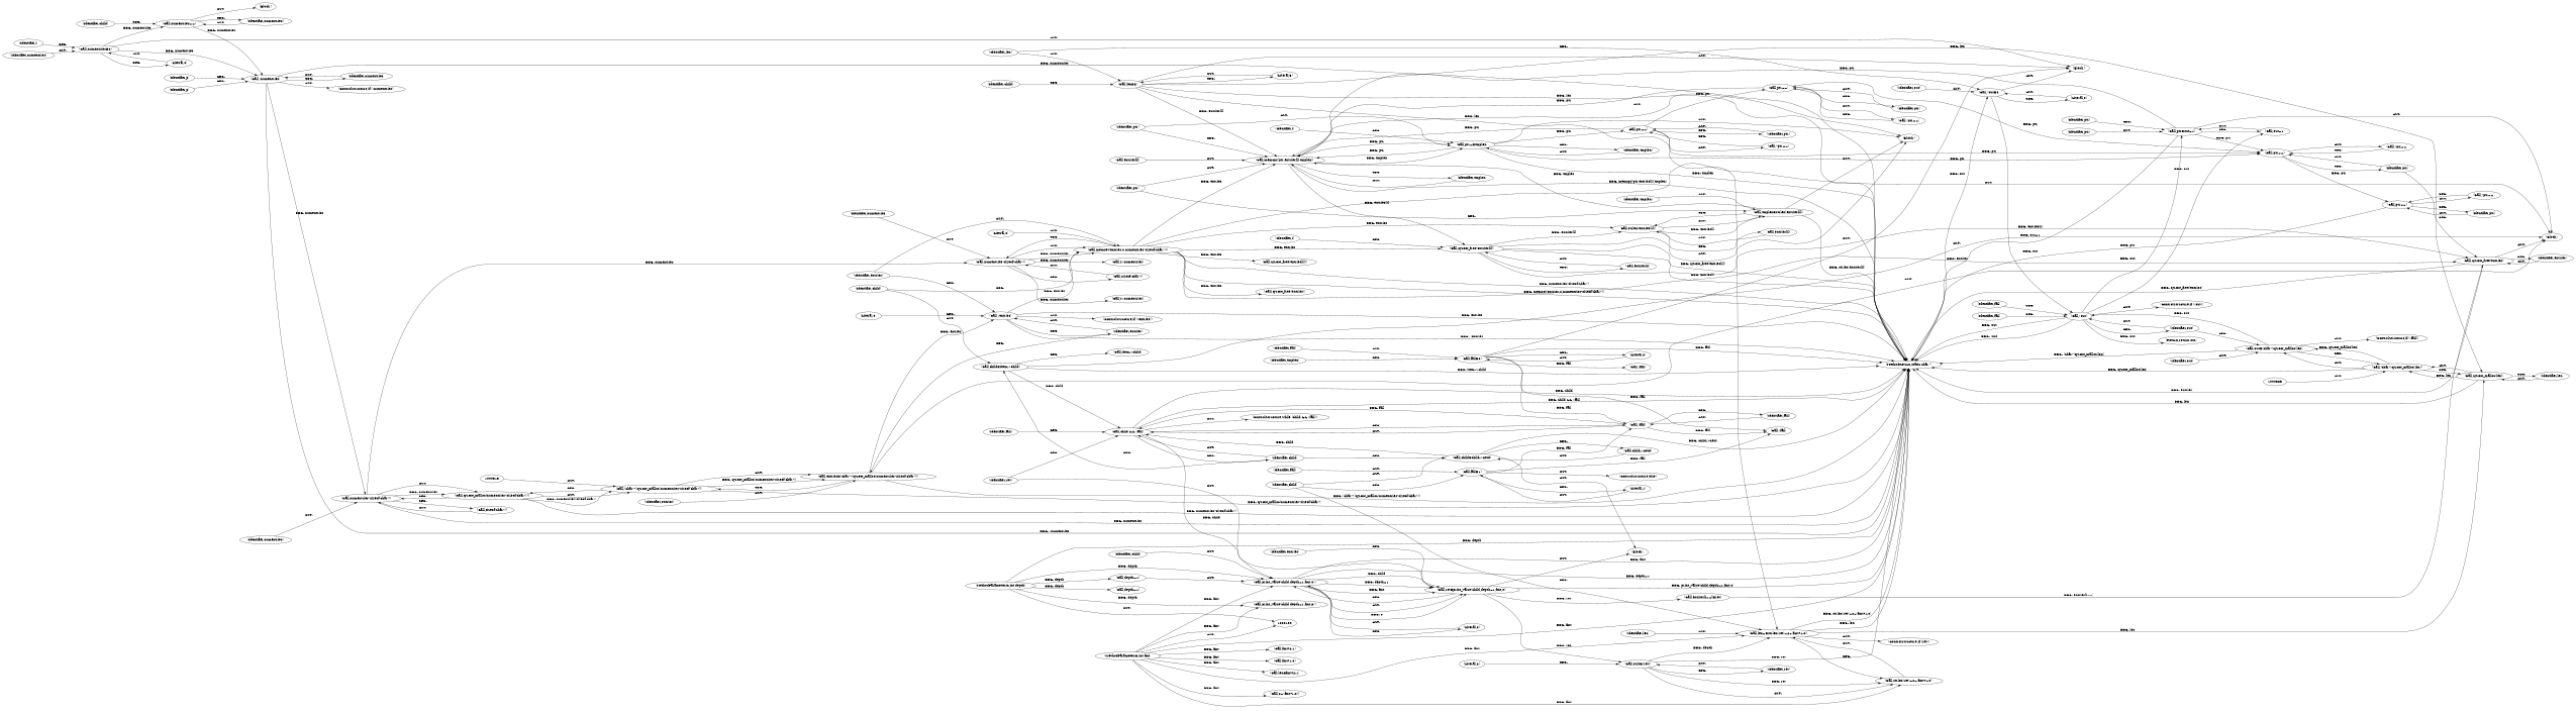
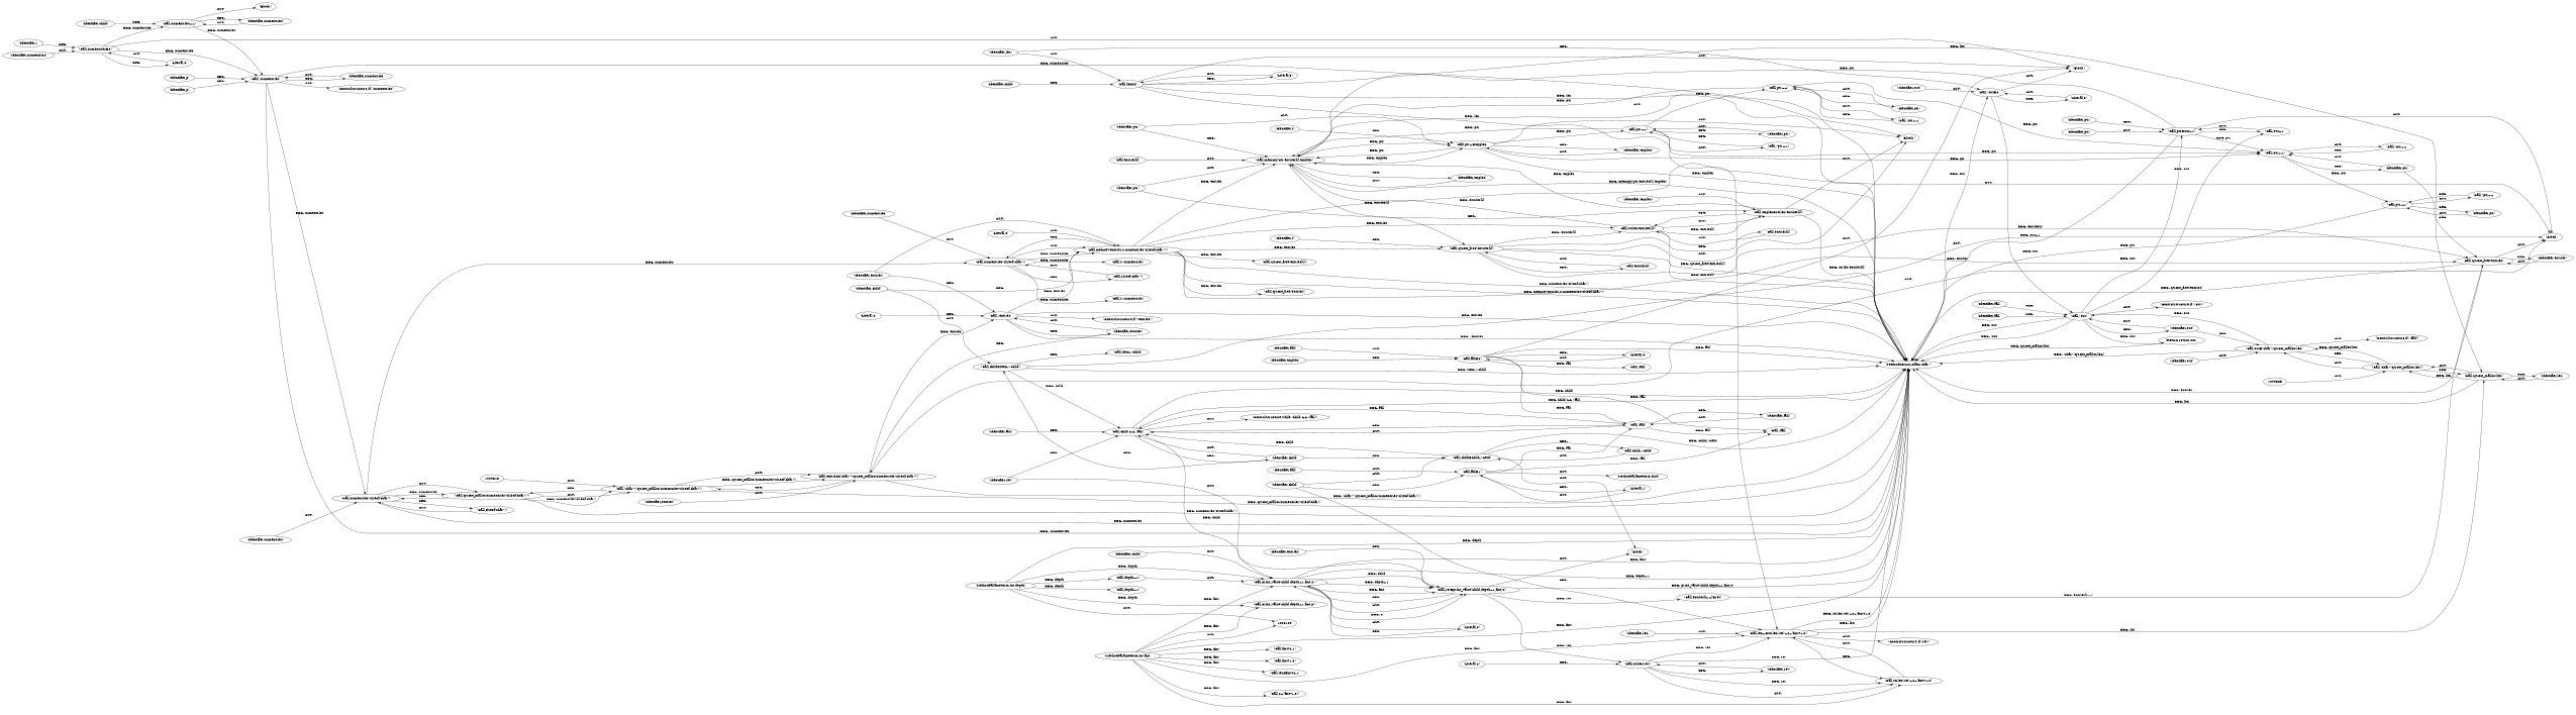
  digraph {
    rankdir=LR
    n1 [label="(Call,memcpy(ptr,entries[i],tmplen))"]
    n2 [label="(Call,ptr+=tmplen)"]
    n3 [label="(Call,cJSON_free(entries[i]))"]
    n4 [label="(Block,)"]
    n5 [label="(MethodReturn,static char *)"]
    n6 [label="(Identifier,tmplen)"]
    n7 [label="(Call,ptr++)"]
    n8 [label="(Call,ptr++)"]
    n9 [label="(Identifier,tmplen)"]
    n10 [label="(Call,strlen(entries[i]))"]
    n11 [label="(Call,cJSON_free(entries))"]
    n12 [label="(Call,entries[i])"]
    n13 [label="(Call,*out=0)"]
    n14 [label="(Call,ptr=out+1)"]
    n15 [label="(Call,out+1)"]
    n16 [label="(Block,)"]
    n17 [label="(Call,ptr++)"]
    n18 [label="(Identifier,ptr)"]
    n19 [label="(Call,*ptr++)"]
    n20 [label="(Call,!out)"]
    n21 [label="(Identifier,out)"]
    n22 [label="(Return,return out;)"]
    n23 [label="(ControlStructure,if (!out))"]
    n24 [label="(Call,out=(char*)cJSON_malloc(len))"]
    n25 [label="(Call,(char*)cJSON_malloc(len))"]
    n26 [label="(ControlStructure,if (!fail))"]
    n27 [label="(Call,cJSON_malloc(len))"]
    n28 [label="(Identifier,len)"]
    n29 [label="(Call,len+=strlen(ret)+2+(fmt?1:0))"]
    n30 [label="(ControlStructure,if (ret))"]
    n31 [label="(Call,strlen(ret)+2+(fmt?1:0))"]
    n32 [label="(Call,strlen(ret))"]
    n33 [label="(Identifier,ret)"]
    n34 [label="(Call,ret=print_value(child,depth+1,fmt,0))"]
    n35 [label="(Call,print_value(child,depth+1,fmt,0))"]
    n36 [label="(Call,entries[i++]=ret)"]
    n37 [label="(Block,)"]
    n38 [label="(Literal,0)"]
    n39 [label="(Call,child && !fail)"]
    n40 [label="(Call,!fail)"]
    n41 [label="(ControlStructure,while (child && !fail))"]
    n42 [label="(Identifier,child)"]
    n43 [label="(Identifier,fail)"]
    n44 [label="(Call,!fail)"]
    n45 [label="(Call,child=child->next)"]
    n46 [label="(Call,child=item->child)"]
    n47 [label="(Call,child->next)"]
    n48 [label="(Call,item->child)"]
    n49 [label="(Call,fail=0)"]
    n50 [label="(Call,!fail)"]
    n51 [label="(Block,)"]
    n52 [label="(Literal,0)"]
    n53 [label="(Call,fail=1)"]
    n54 [label="(Literal,1)"]
-   n55 [label="(ControlStructure,else)"]
+   n55 [label="(MethodParameterIn,else)"]
    n56 [label="(MethodParameterIn,int depth)"]
    n57 [label="(Call,depth+1)"]
    n58 [label="(Call,depth+1)"]
    n59 [label="(Call,print_value(child,depth+1,fmt,p))"]
    1000109
    n61 [label="(MethodParameterIn,int fmt)"]
    n62 [label="(Call,fmt?2:1)"]
    n63 [label="(Call,fmt?1:0)"]
    n64 [label="(Call,len=fmt?2:1)"]
    n65 [label="(Call,2+(fmt?1:0))"]
    n66 [label="(Call,len=5)"]
    n67 [label="(Literal,5)"]
    n68 [label="(Literal,0)"]
    n69 [label="(Call,ptr++)"]
    n70 [label="(Call,*ptr++)"]
    n71 [label="(Identifier,ptr)"]
    n72 [label="(Call,*ptr++)"]
    n73 [label="(Identifier,ptr)"]
    n74 [label="(Call,memset(entries,0,numentries*sizeof(char*)))"]
    n75 [label="(Call,numentries*sizeof(char*))"]
    n76 [label="(Call,cJSON_free(entries[i]))"]
    n77 [label="(Call,cJSON_free(entries))"]
    n78 [label="(Call,sizeof(char*))"]
    n79 [label="(Call,i<numentries)"]
    n80 [label="(Call,i<numentries)"]
    n81 [label="(Call,tmplen=strlen(entries[i]))"]
    n82 [label="(Call,entries[i])"]
    n83 [label="(Identifier,entries)"]
    n84 [label="(Call,!entries)"]
    n85 [label="(Identifier,entries)"]
    n86 [label="(ControlStructure,if (!entries))"]
    n87 [label="(Call,entries=(char**)cJSON_malloc(numentries*sizeof(char*)))"]
    n88 [label="(Call,(char**)cJSON_malloc(numentries*sizeof(char*)))"]
    n89 [label="(Call,cJSON_malloc(numentries*sizeof(char*)))"]
    n90 [label="(Call,numentries*sizeof(char*))"]
    n91 [label="(Call,sizeof(char*))"]
    n92 [label="(Call,!numentries)"]
    n93 [label="(Identifier,numentries)"]
    n94 [label="(ControlStructure,if (!numentries))"]
    n95 [label="(Call,numentries++)"]
    n96 [label="(Identifier,numentries)"]
    n97 [label="(Block,)"]
    n98 [label="(Call,numentries=0)"]
    n99 [label="(Literal,0)"]
    n100 [label="(Call,*ptr++)"]
    n101 [label="(Identifier,ptr)"]
    n102 [label="(Identifier,fail)"]
    n103 [label="(Identifier,numentries)"]
    n104 [label="(Identifier,ptr)"]
    n105 [label="(Identifier,child)"]
    n106 [label="(Identifier,numentries)"]
    n107 [label="(Identifier,fail)"]
    n108 [label="(Identifier,fail)"]
    n109 [label="(Identifier,child)"]
    n110 [label="(Identifier,len)"]
    n111 [label="(Identifier,ptr)"]
    n112 [label="(Identifier,child)"]
    n113 [label="(Identifier,i)"]
    n114 [label="(Literal,0)"]
    n115 [label="(Identifier,entries)"]
    n116 [label="(Identifier,out)"]
    n117 [label="(Literal,0)"]
    n118 [label="(Identifier,tmplen)"]
    n119 [label="(Identifier,child)"]
    n120 [label="(Identifier,fail)"]
    n121 [label="(Identifier,entries)"]
    n122 [label="(Identifier,ptr)"]
    n123 [label="(Call,entries[i])"]
    n124 [label="(Identifier,i)"]
    n125 [label="(Identifier,fail)"]
    n126 [label="(Identifier,out)"]
    n127 [label="(Identifier,ret)"]
    n128 [label="(Identifier,ptr)"]
    n129 [label="(Identifier,i)"]
    n130 [label="(Identifier,p)"]
    n131 [label="(Literal,2)"]
    n132 [label="(Identifier,len)"]
    n133 [label="(Identifier,entries)"]
    n134 [label="(Identifier,tmplen)"]
    n135 [label="(Identifier,child)"]
    n136 [label="(Identifier,p)"]
    n137 [label="(Identifier,numentries)"]
    1000385
    1000313
    n1 -> n2 [label="DDG: tmplen"]
    n1 -> n2 [label="DDG: ptr"]
    n1 -> n3 [label="DDG: entries[i]"]
    n1 -> n4 [label="AST: "]
    n1 -> n5 [label="DDG: memcpy(ptr,entries[i],tmplen)"]
    n1 -> n6 [label="CFG: "]
    n2 -> n1 [label="DDG: ptr"]
    n2 -> n4 [label="AST: "]
    n2 -> n5 [label="DDG: tmplen"]
    n2 -> n7 [label="DDG: ptr"]
    n2 -> n8 [label="DDG: ptr"]
    n2 -> n9 [label="CFG: "]
    n3 -> n4 [label="AST: "]
    n3 -> n5 [label="DDG: cJSON_free(entries[i])"]
    n3 -> n5 [label="DDG: entries[i]"]
    n3 -> n10 [label="DDG: entries[i]"]
    n3 -> n11 [label="DDG: entries[i]"]
    n3 -> n12 [label="CFG: "]
    n5 -> n13 [label="DDG: out"]
    n6 -> n1 [label="AST: "]
    n7 -> n17 [label="DDG: ptr"]
    n7 -> n18 [label="CFG: "]
    n7 -> n19 [label="AST: "]
    n8 -> n1 [label="DDG: ptr"]
    n8 -> n7 [label="DDG: ptr"]
    n8 -> n69 [label="DDG: ptr"]
    n8 -> n72 [label="AST: "]
    n8 -> n73 [label="CFG: "]
    n9 -> n2 [label="AST: "]
-   n66 -> n1 [label="DDG: entries[i]"]
+   n10 -> n1 [label="DDG: entries[i]"]
    n10 -> n81 [label="AST: "]
    n10 -> n81 [label="DDG: entries[i]"]
    n10 -> n82 [label="CFG: "]
    n11 -> n5 [label="DDG: cJSON_free(entries)"]
    n11 -> n5 [label="DDG: entries"]
    n11 -> n16 [label="AST: "]
    n11 -> n83 [label="CFG: "]
    n12 -> n3 [label="AST: "]
    n13 -> n20 [label="DDG: out"]
    n13 -> n51 [label="AST: "]
    n13 -> n68 [label="CFG: "]
    n14 -> n1 [label="DDG: ptr"]
    n14 -> n5 [label="DDG: out+1"]
    n14 -> n7 [label="DDG: ptr"]
    n14 -> n15 [label="CFG: "]
    n14 -> n16 [label="AST: "]
    n15 -> n14 [label="AST: "]
    n17 -> n5 [label="DDG: ptr"]
    n17 -> n100 [label="AST: "]
    n17 -> n101 [label="CFG: "]
    n18 -> n7 [label="AST: "]
    n18 -> n11 [label="CFG: "]
    n19 -> n7 [label="CFG: "]
    n20 -> n5 [label="DDG: !out"]
    n20 -> n5 [label="DDG: out"]
    n20 -> n14 [label="DDG: out"]
    n20 -> n15 [label="DDG: out"]
    n20 -> n21 [label="CFG: "]
    n20 -> n22 [label="DDG: out"]
    n20 -> n23 [label="AST: "]
    n21 -> n20 [label="AST: "]
    n21 -> n24 [label="CFG: "]
    n24 -> n5 [label="DDG: (char*)cJSON_malloc(len)"]
    n24 -> n20 [label="DDG: out"]
    n24 -> n25 [label="CFG: "]
    n24 -> n26 [label="AST: "]
-   n25 -> n5 [label="DDG: cJSON_malloc(len)"]
+   n22 -> n5 [label="DDG: cJSON_malloc(len)"]
    n25 -> n24 [label="AST: "]
    n25 -> n24 [label="DDG: cJSON_malloc(len)"]
    n25 -> n27 [label="CFG: "]
    n27 -> n5 [label="DDG: len"]
    n27 -> n25 [label="AST: "]
    n27 -> n25 [label="DDG: len"]
    n27 -> n28 [label="CFG: "]
    n28 -> n27 [label="AST: "]
    n29 -> n5 [label="DDG: strlen(ret)+2+(fmt?1:0)"]
    n29 -> n5 [label="DDG: len"]
    n29 -> n27 [label="DDG: len"]
    n29 -> n30 [label="AST: "]
    n29 -> n31 [label="CFG: "]
    n31 -> n29 [label="AST: "]
    n32 -> n5 [label="DDG: ret"]
-   n32 -> n29 [label="DDG: depth"]
+   n32 -> n29 [label="DDG: ret"]
    n32 -> n31 [label="AST: "]
    n32 -> n31 [label="DDG: ret"]
    n32 -> n33 [label="CFG: "]
    n33 -> n32 [label="AST: "]
    n34 -> n5 [label="DDG: print_value(child,depth+1,fmt,0)"]
    n34 -> n32 [label="DDG: ret"]
    n34 -> n35 [label="CFG: "]
    n34 -> n36 [label="DDG: ret"]
    n34 -> n37 [label="AST: "]
    n35 -> n5 [label="DDG: fmt"]
    n35 -> n5 [label="DDG: depth+1"]
    n35 -> n34 [label="AST: "]
    n35 -> n34 [label="DDG: child"]
    n35 -> n34 [label="DDG: depth+1"]
    n35 -> n34 [label="DDG: fmt"]
    n35 -> n34 [label="DDG: 0"]
    n35 -> n38 [label="CFG: "]
    n36 -> n11 [label="DDG: entries[i++]"]
    n38 -> n35 [label="AST: "]
    n39 -> n5 [label="DDG: child"]
    n39 -> n5 [label="DDG: child && !fail"]
    n39 -> n35 [label="DDG: child"]
    n39 -> n40 [label="CFG: "]
    n39 -> n41 [label="AST: "]
    n39 -> n42 [label="CFG: "]
    n40 -> n39 [label="AST: "]
    n40 -> n39 [label="DDG: fail"]
    n40 -> n43 [label="CFG: "]
    n40 -> n44 [label="DDG: fail"]
    n42 -> n39 [label="AST: "]
    n42 -> n45 [label="CFG: "]
    n42 -> n46 [label="CFG: "]
    n43 -> n40 [label="AST: "]
    n45 -> n5 [label="DDG: child->next"]
    n45 -> n37 [label="AST: "]
    n45 -> n39 [label="DDG: child"]
    n45 -> n47 [label="CFG: "]
    n46 -> n5 [label="DDG: item->child"]
    n46 -> n16 [label="AST: "]
    n46 -> n39 [label="DDG: child"]
    n46 -> n48 [label="CFG: "]
    n47 -> n45 [label="AST: "]
    n49 -> n5 [label="DDG: fail"]
    n49 -> n40 [label="DDG: fail"]
    n49 -> n44 [label="DDG: fail"]
    n49 -> n50 [label="DDG: fail"]
    n49 -> n51 [label="AST: "]
    n49 -> n52 [label="CFG: "]
    n52 -> n49 [label="AST: "]
    n53 -> n40 [label="DDG: fail"]
    n53 -> n44 [label="DDG: fail"]
    n53 -> n54 [label="CFG: "]
    n53 -> n55 [label="AST: "]
    n54 -> n53 [label="AST: "]
    n56 -> n5 [label="DDG: depth"]
    n56 -> n35 [label="DDG: depth"]
    n56 -> n57 [label="DDG: depth"]
    n56 -> n58 [label="DDG: depth"]
    n56 -> n59 [label="DDG: depth"]
    n56 -> 1000109 [label="AST: "]
    n57 -> n35 [label="AST: "]
    n61 -> n5 [label="DDG: fmt"]
    n61 -> n29 [label="DDG: fmt"]
    n61 -> n31 [label="DDG: fmt"]
    n61 -> n35 [label="DDG: fmt"]
    n61 -> n59 [label="DDG: fmt"]
    n61 -> 1000109 [label="AST: "]
    n61 -> n62 [label="DDG: fmt"]
    n61 -> n63 [label="DDG: fmt"]
    n61 -> n64 [label="DDG: fmt"]
    n61 -> n65 [label="DDG: fmt"]
    n66 -> n5 [label="DDG: len"]
    n66 -> n27 [label="DDG: len"]
    n66 -> n29 [label="DDG: len"]
    n66 -> n51 [label="AST: "]
    n66 -> n67 [label="CFG: "]
    n67 -> n66 [label="AST: "]
    n68 -> n13 [label="AST: "]
    n69 -> n1 [label="DDG: ptr"]
    n69 -> n7 [label="DDG: ptr"]
    n69 -> n70 [label="AST: "]
    n69 -> n71 [label="CFG: "]
    n70 -> n69 [label="CFG: "]
    n71 -> n69 [label="AST: "]
    n72 -> n8 [label="CFG: "]
    n73 -> n8 [label="AST: "]
    n74 -> n1 [label="DDG: entries"]
    n74 -> n3 [label="DDG: entries"]
    n74 -> n5 [label="DDG: memset(entries,0,numentries*sizeof(char*))"]
    n74 -> n5 [label="DDG: numentries*sizeof(char*)"]
    n74 -> n10 [label="DDG: entries"]
    n74 -> n11 [label="DDG: entries"]
    n74 -> n16 [label="AST: "]
    n74 -> n75 [label="CFG: "]
    n74 -> n76 [label="DDG: entries"]
    n74 -> n77 [label="DDG: entries"]
    n75 -> n74 [label="AST: "]
    n75 -> n74 [label="DDG: numentries"]
    n75 -> n78 [label="CFG: "]
    n75 -> n79 [label="DDG: numentries"]
    n75 -> n80 [label="DDG: numentries"]
    n78 -> n75 [label="AST: "]
    n81 -> n1 [label="DDG: tmplen"]
    n81 -> n4 [label="AST: "]
    n81 -> n5 [label="DDG: strlen(entries[i])"]
    n81 -> n10 [label="CFG: "]
    n82 -> n10 [label="AST: "]
    n83 -> n11 [label="AST: "]
    n84 -> n5 [label="DDG: entries"]
    n84 -> n5 [label="DDG: !entries"]
    n84 -> n74 [label="DDG: entries"]
    n84 -> n85 [label="CFG: "]
    n84 -> n86 [label="AST: "]
    n85 -> n84 [label="AST: "]
    n85 -> n87 [label="CFG: "]
    n87 -> n5 [label="DDG: (char**)cJSON_malloc(numentries*sizeof(char*))"]
    n87 -> n16 [label="AST: "]
    n87 -> n84 [label="DDG: entries"]
    n87 -> n88 [label="CFG: "]
    n88 -> n5 [label="DDG: cJSON_malloc(numentries*sizeof(char*))"]
    n88 -> n87 [label="AST: "]
    n88 -> n87 [label="DDG: cJSON_malloc(numentries*sizeof(char*))"]
    n88 -> n89 [label="CFG: "]
    n89 -> n5 [label="DDG: numentries*sizeof(char*)"]
    n89 -> n88 [label="AST: "]
    n89 -> n88 [label="DDG: numentries*sizeof(char*)"]
    n89 -> n90 [label="CFG: "]
    n90 -> n5 [label="DDG: numentries"]
    n90 -> n75 [label="DDG: numentries"]
    n90 -> n89 [label="AST: "]
    n90 -> n89 [label="DDG: numentries"]
    n90 -> n91 [label="CFG: "]
    n91 -> n90 [label="AST: "]
    n92 -> n5 [label="DDG: !numentries"]
    n92 -> n5 [label="DDG: numentries"]
    n92 -> n90 [label="DDG: numentries"]
    n92 -> n93 [label="CFG: "]
    n92 -> n94 [label="AST: "]
    n93 -> n92 [label="AST: "]
    n95 -> n92 [label="DDG: numentries"]
    n95 -> n96 [label="CFG: "]
    n95 -> n97 [label="AST: "]
    n96 -> n95 [label="AST: "]
    n98 -> n51 [label="AST: "]
    n98 -> n92 [label="DDG: numentries"]
    n98 -> n95 [label="DDG: numentries"]
    n98 -> n99 [label="CFG: "]
    n99 -> n98 [label="AST: "]
    n100 -> n17 [label="CFG: "]
    n101 -> n17 [label="AST: "]
    n102 -> n49 [label="AST: "]
    n103 -> n90 [label="AST: "]
    n104 -> n14 [label="CFG: "]
    n105 -> n35 [label="AST: "]
    n106 -> n75 [label="AST: "]
    n107 -> n20 [label="CFG: "]
    n108 -> n20 [label="CFG: "]
    n109 -> n29 [label="CFG: "]
    n109 -> n45 [label="AST: "]
    n109 -> n53 [label="CFG: "]
    n110 -> n13 [label="CFG: "]
    n110 -> n66 [label="AST: "]
    n111 -> n14 [label="AST: "]
    n112 -> n95 [label="CFG: "]
    n113 -> n2 [label="CFG: "]
    n114 -> n84 [label="CFG: "]
    n115 -> n34 [label="CFG: "]
    n116 -> n24 [label="AST: "]
    n117 -> n74 [label="AST: "]
    n118 -> n49 [label="CFG: "]
    n119 -> n66 [label="CFG: "]
    n120 -> n53 [label="AST: "]
    n121 -> n74 [label="AST: "]
    n121 -> n84 [label="CFG: "]
    n122 -> n1 [label="CFG: "]
    n122 -> n2 [label="AST: "]
    n123 -> n1 [label="AST: "]
    n124 -> n3 [label="CFG: "]
    n125 -> n39 [label="CFG: "]
    n126 -> n13 [label="AST: "]
    n127 -> n34 [label="AST: "]
    n127 -> n39 [label="CFG: "]
    n128 -> n1 [label="AST: "]
    n128 -> n81 [label="CFG: "]
    n129 -> n98 [label="CFG: "]
    n130 -> n92 [label="CFG: "]
    n131 -> n32 [label="CFG: "]
    n132 -> n29 [label="AST: "]
    n133 -> n87 [label="AST: "]
    n134 -> n81 [label="AST: "]
    n135 -> n46 [label="AST: "]
    n135 -> n74 [label="CFG: "]
    n136 -> n92 [label="CFG: "]
    n137 -> n98 [label="AST: "]
    1000385 -> n25 [label="AST: "]
    1000313 -> n88 [label="AST: "]
  }
